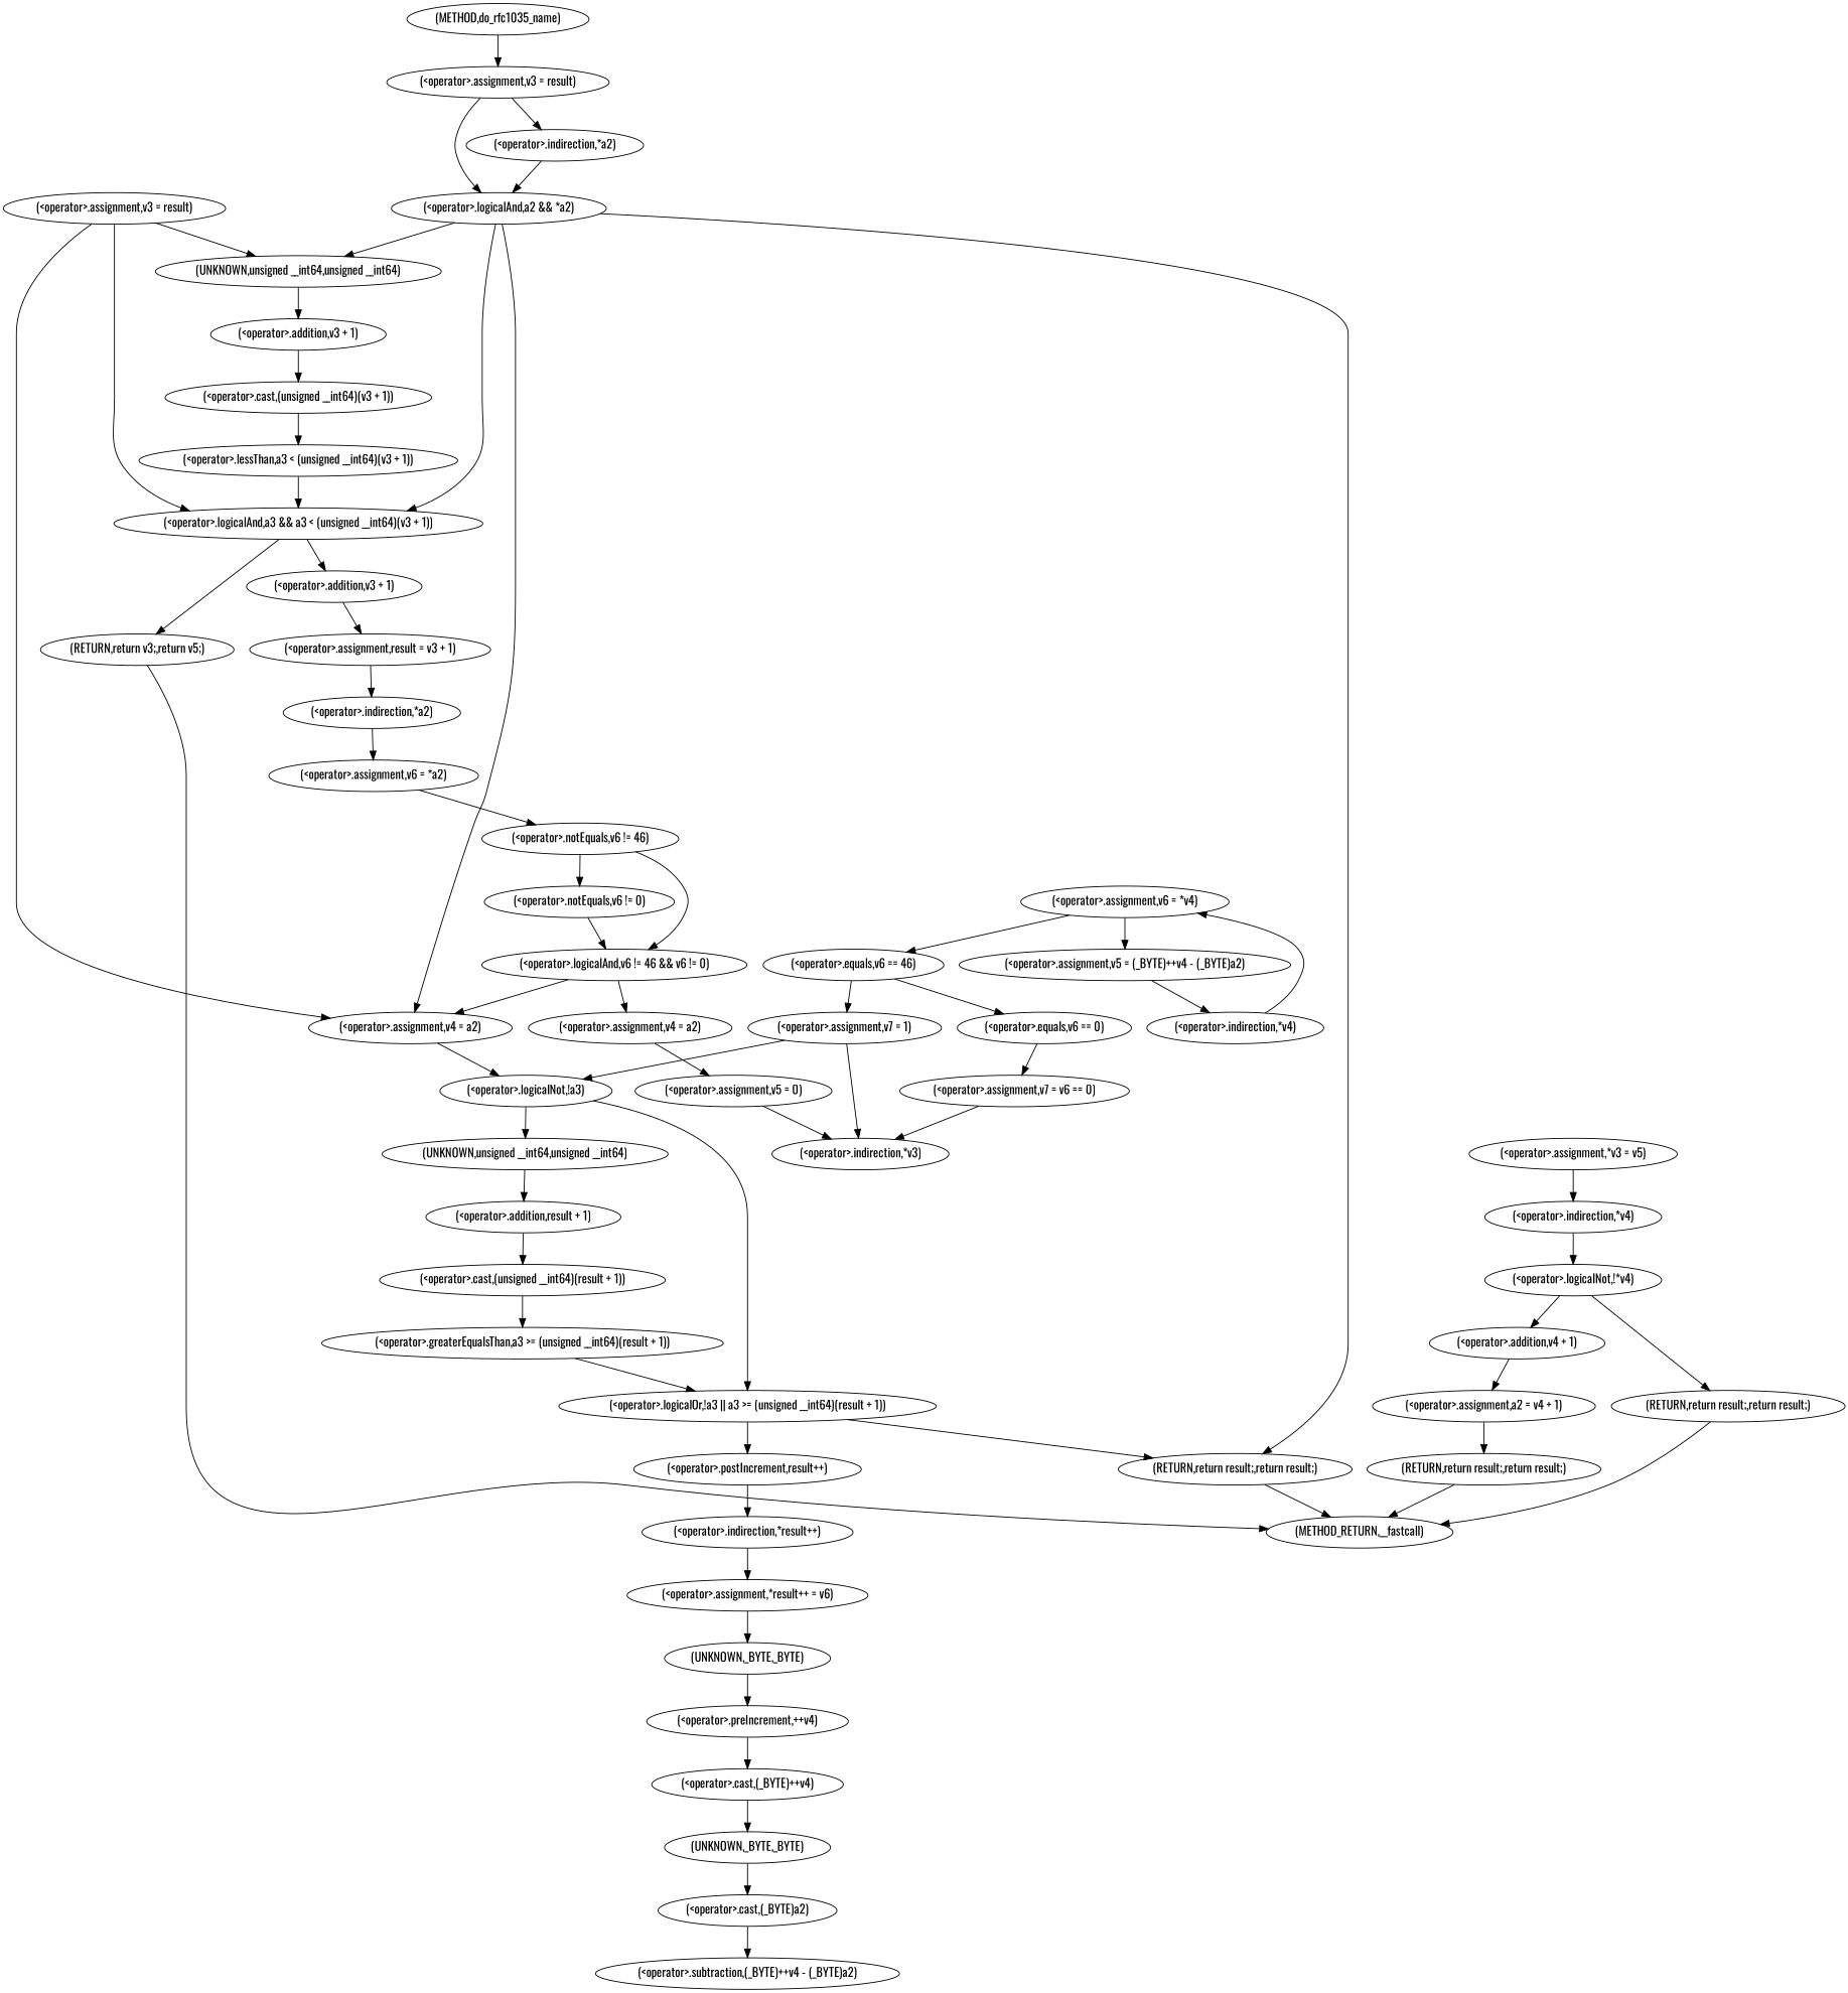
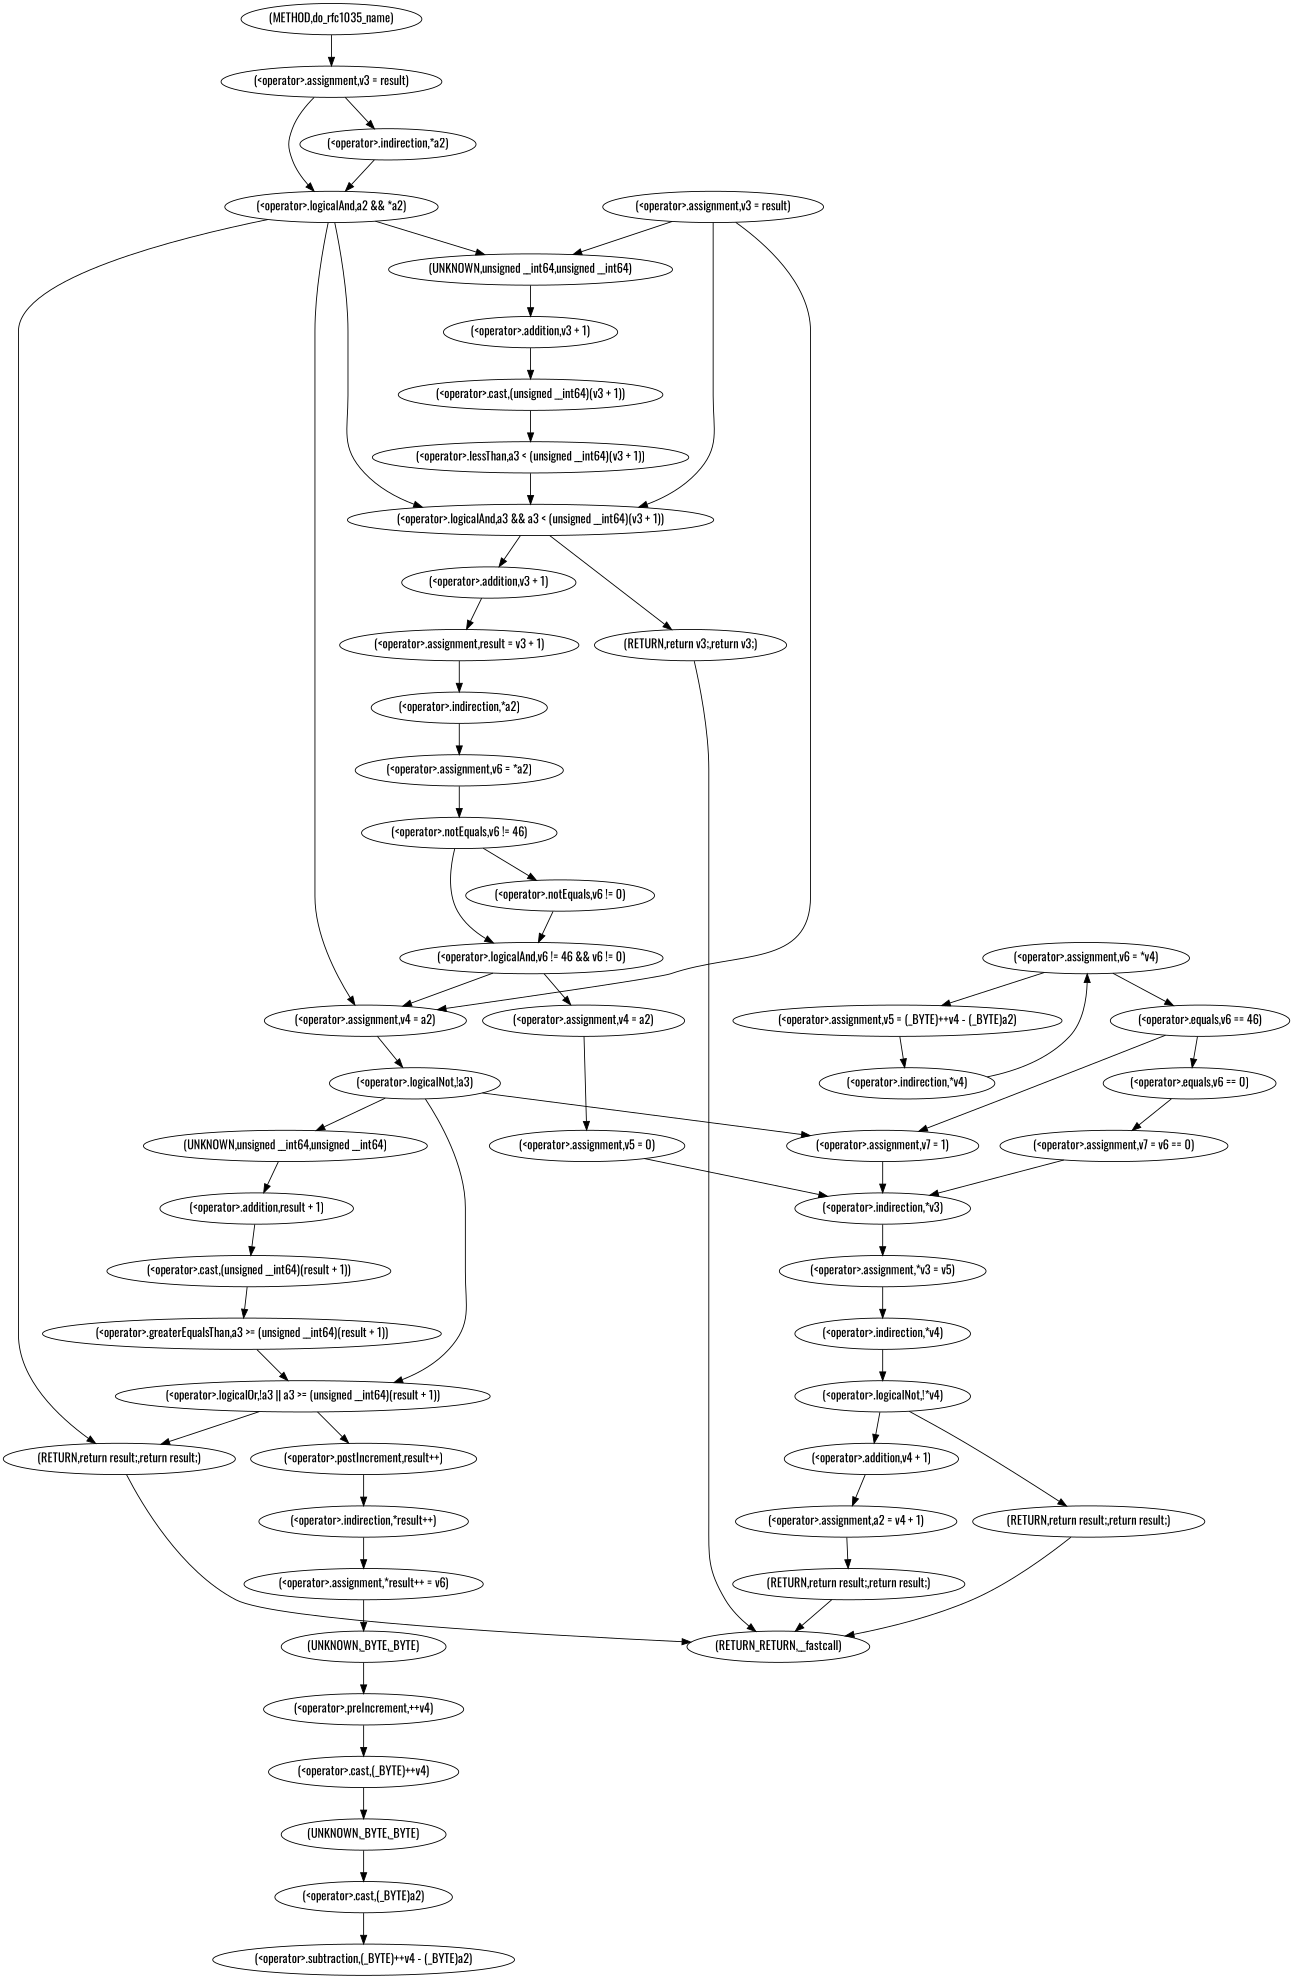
  digraph {
    fontname=Oswald
    node [fontname=Oswald]
    edge [fontname=Oswald]
    n1 [label="(<operator>.assignment,v3 = result)"]
    n2 [label="(<operator>.logicalAnd,a2 && *a2)"]
    n3 [label="(<operator>.indirection,*a2)"]
    n4 [label="(<operator>.logicalAnd,a3 && a3 < (unsigned __int64)(v3 + 1))"]
    n5 [label="(UNKNOWN,unsigned __int64,unsigned __int64)"]
    n6 [label="(<operator>.assignment,v4 = a2)"]
    n7 [label="(RETURN,return result;,return result;)"]
-   n8 [label="(RETURN,return v3;,return v5;)"]
+   n8 [label="(RETURN,return v3;,return v3;)"]
    n9 [label="(<operator>.addition,v3 + 1)"]
    n10 [label="(<operator>.addition,v3 + 1)"]
    n11 [label="(<operator>.logicalNot,!a3)"]
-   n12 [label="(METHOD_RETURN,__fastcall)"]
+   n12 [label="(RETURN_RETURN,__fastcall)"]
    n13 [label="(<operator>.assignment,result = v3 + 1)"]
    n14 [label="(<operator>.lessThan,a3 < (unsigned __int64)(v3 + 1))"]
    n15 [label="(<operator>.cast,(unsigned __int64)(v3 + 1))"]
    n16 [label="(<operator>.indirection,*a2)"]
    n17 [label="(<operator>.assignment,v6 = *a2)"]
    n18 [label="(<operator>.notEquals,v6 != 46)"]
    n19 [label="(<operator>.logicalAnd,v6 != 46 && v6 != 0)"]
    n20 [label="(<operator>.notEquals,v6 != 0)"]
    n21 [label="(<operator>.assignment,v4 = a2)"]
    n22 [label="(<operator>.assignment,v5 = 0)"]
    n23 [label="(<operator>.indirection,*v3)"]
    n24 [label="(<operator>.assignment,*v3 = v5)"]
    n25 [label="(<operator>.indirection,*v4)"]
    n26 [label="(<operator>.logicalNot,!*v4)"]
    n27 [label="(RETURN,return result;,return result;)"]
    n28 [label="(<operator>.addition,v4 + 1)"]
    n29 [label="(<operator>.assignment,a2 = v4 + 1)"]
    n30 [label="(RETURN,return result;,return result;)"]
    n31 [label="(<operator>.assignment,v3 = result)"]
    n32 [label="(<operator>.logicalOr,!a3 || a3 >= (unsigned __int64)(result + 1))"]
    n33 [label="(UNKNOWN,unsigned __int64,unsigned __int64)"]
    n34 [label="(<operator>.postIncrement,result++)"]
    n35 [label="(<operator>.indirection,*result++)"]
    n36 [label="(<operator>.addition,result + 1)"]
    n37 [label="(<operator>.greaterEqualsThan,a3 >= (unsigned __int64)(result + 1))"]
    n38 [label="(<operator>.cast,(unsigned __int64)(result + 1))"]
    n39 [label="(<operator>.assignment,*result++ = v6)"]
    n40 [label="(UNKNOWN,_BYTE,_BYTE)"]
    n41 [label="(<operator>.preIncrement,++v4)"]
    n42 [label="(<operator>.assignment,v5 = (_BYTE)++v4 - (_BYTE)a2)"]
    n43 [label="(<operator>.indirection,*v4)"]
    n44 [label="(<operator>.assignment,v6 = *v4)"]
    n45 [label="(<operator>.subtraction,(_BYTE)++v4 - (_BYTE)a2)"]
    n46 [label="(<operator>.cast,(_BYTE)++v4)"]
    n47 [label="(UNKNOWN,_BYTE,_BYTE)"]
    n48 [label="(<operator>.cast,(_BYTE)a2)"]
    n49 [label="(<operator>.equals,v6 == 46)"]
    n50 [label="(<operator>.assignment,v7 = 1)"]
    n51 [label="(<operator>.equals,v6 == 0)"]
    n52 [label="(<operator>.assignment,v7 = v6 == 0)"]
    n53 [label="(METHOD,do_rfc1035_name)"]
    n1 -> n2
    n1 -> n3
    n2 -> n4
    n2 -> n5
    n2 -> n6
    n2 -> n7
    n3 -> n2
    n4 -> n8
    n4 -> n9
    n5 -> n10
    n6 -> n11
    n7 -> n12
    n8 -> n12
    n9 -> n13
    n10 -> n15
    n11 -> n32
    n11 -> n33
    n13 -> n16
    n14 -> n4
    n15 -> n14
    n16 -> n17
    n17 -> n18
    n18 -> n19
    n18 -> n20
    n19 -> n6
    n19 -> n21
    n20 -> n19
    n21 -> n22
    n22 -> n23
+   n23 -> n24
    n24 -> n25
    n25 -> n26
    n26 -> n27
    n26 -> n28
    n27 -> n12
    n28 -> n29
    n29 -> n30
    n30 -> n12
    n31 -> n4
    n31 -> n5
    n31 -> n6
    n32 -> n7
    n32 -> n34
    n33 -> n36
    n34 -> n35
    n35 -> n39
    n36 -> n38
    n37 -> n32
    n38 -> n37
    n39 -> n40
    n40 -> n41
    n41 -> n46
    n42 -> n43
    n43 -> n44
    n44 -> n42
    n44 -> n49
    n46 -> n47
    n47 -> n48
    n48 -> n45
    n49 -> n50
    n49 -> n51
-   n50 -> n11
+   n11 -> n50
    n50 -> n23
    n51 -> n52
    n52 -> n23
    n53 -> n1
  }
